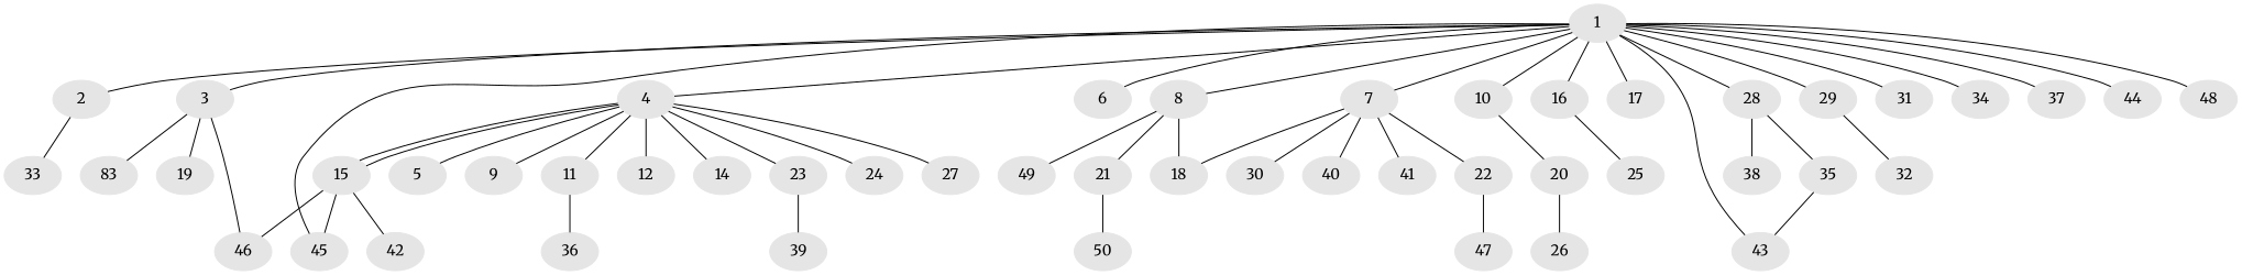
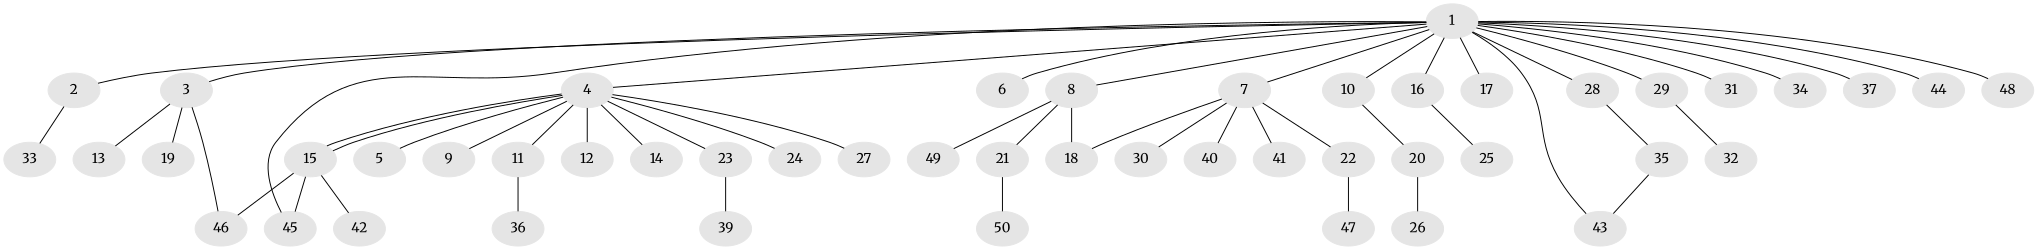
  graph {
    fontname=Merriweather
    node [color=gray90 fontname=Merriweather style=filled]
    edge [fontname=Merriweather]
    1
    2
    3
    4
    6
    7
    8
    10
    16
    17
    28
    29
    31
    34
    37
    43
    44
    45
    48
    33
-   13 [label=83]
+   13
    19
    46
    5
    9
    11
    12
    14
    15
    23
    24
    27
    18
    22
    30
    40
    41
    21
    49
    20
    25
    35
-   38
    32
    36
    42
    39
    47
    50
    26
    1 -- 2
    1 -- 3
    1 -- 4
    1 -- 6
    1 -- 7
    1 -- 8
    1 -- 10
    1 -- 16
    1 -- 17
    1 -- 28
    1 -- 29
    1 -- 31
    1 -- 34
    1 -- 37
    1 -- 43
    1 -- 44
    1 -- 45
    1 -- 48
    2 -- 33
    3 -- 13
    3 -- 19
    3 -- 46
    4 -- 5
    4 -- 9
    4 -- 11
    4 -- 12
    4 -- 14
    4 -- 15
    4 -- 15
    4 -- 23
    4 -- 24
    4 -- 27
    7 -- 18
    7 -- 22
    7 -- 30
    7 -- 40
    7 -- 41
    8 -- 18
    8 -- 21
    8 -- 49
    10 -- 20
    16 -- 25
    28 -- 35
-   28 -- 38
    29 -- 32
    11 -- 36
    15 -- 45
    15 -- 46
    15 -- 42
    23 -- 39
    22 -- 47
    21 -- 50
    20 -- 26
    35 -- 43
  }
